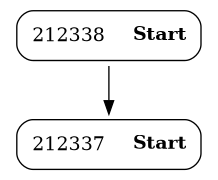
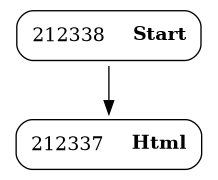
  digraph {
    node [shape=none]
    n1 [label=<<TABLE border='1' cellspacing='0' cellpadding='10' style='rounded' ><TR><TD border='0'>212338</TD><TD border='0'><B>Start</B></TD></TR></TABLE>>]
-   n2 [label=<<TABLE border='1' cellspacing='0' cellpadding='10' style='rounded' ><TR><TD border='0'>212337</TD><TD border='0'><B>Start</B></TD></TR></TABLE>>]
+   n2 [label=<<TABLE border='1' cellspacing='0' cellpadding='10' style='rounded' ><TR><TD border='0'>212337</TD><TD border='0'><B>Html</B></TD></TR></TABLE>>]
    n1 -> n2 [weight=2]
  }
